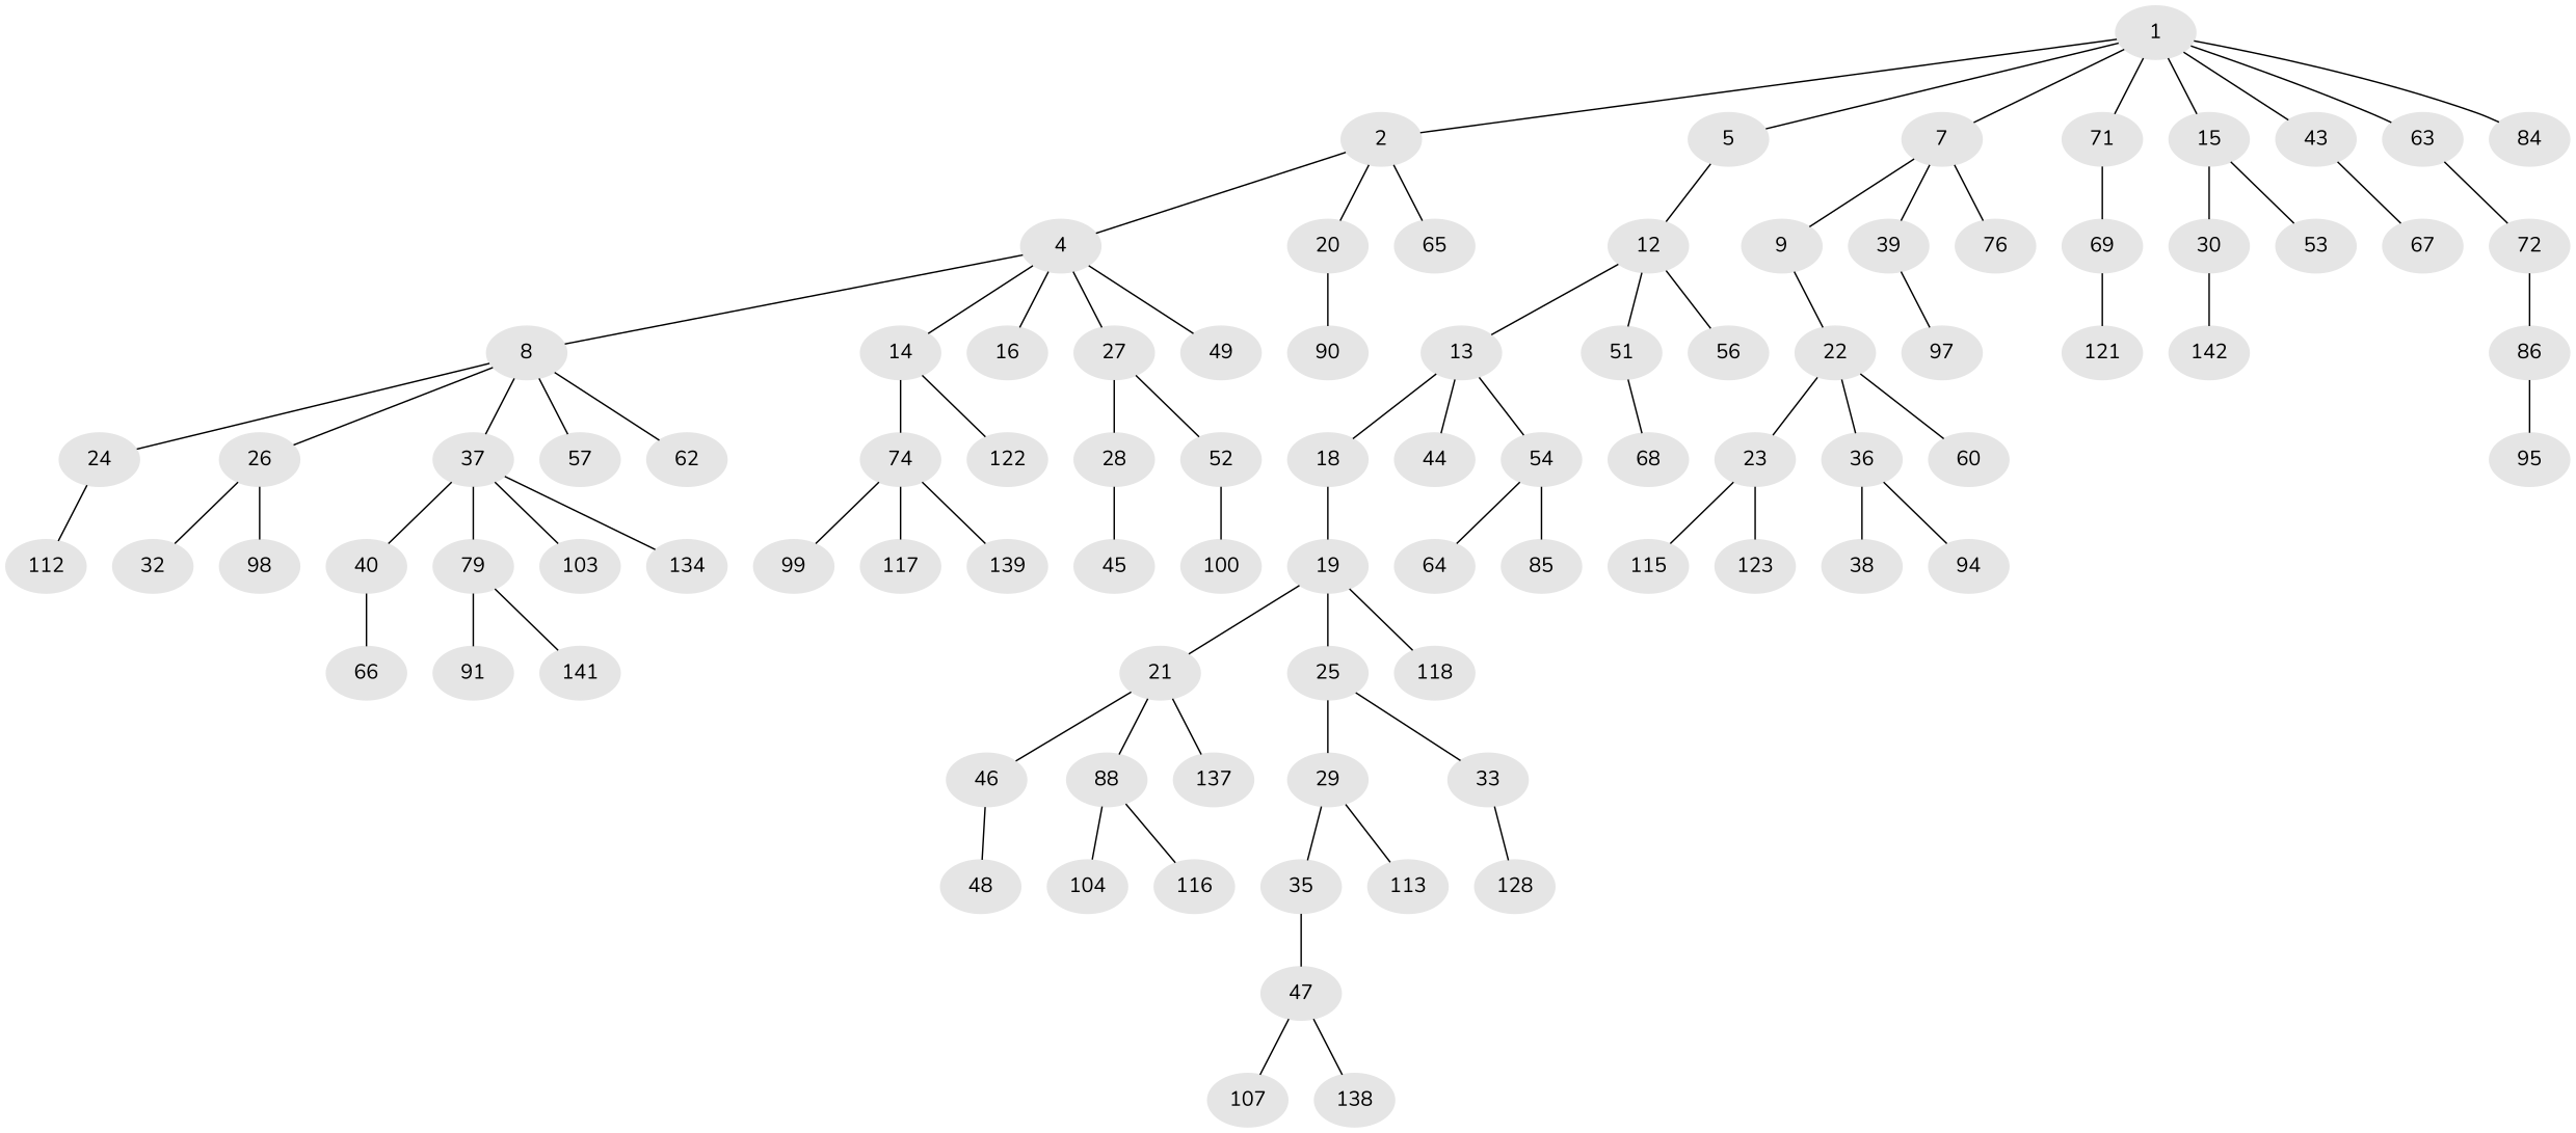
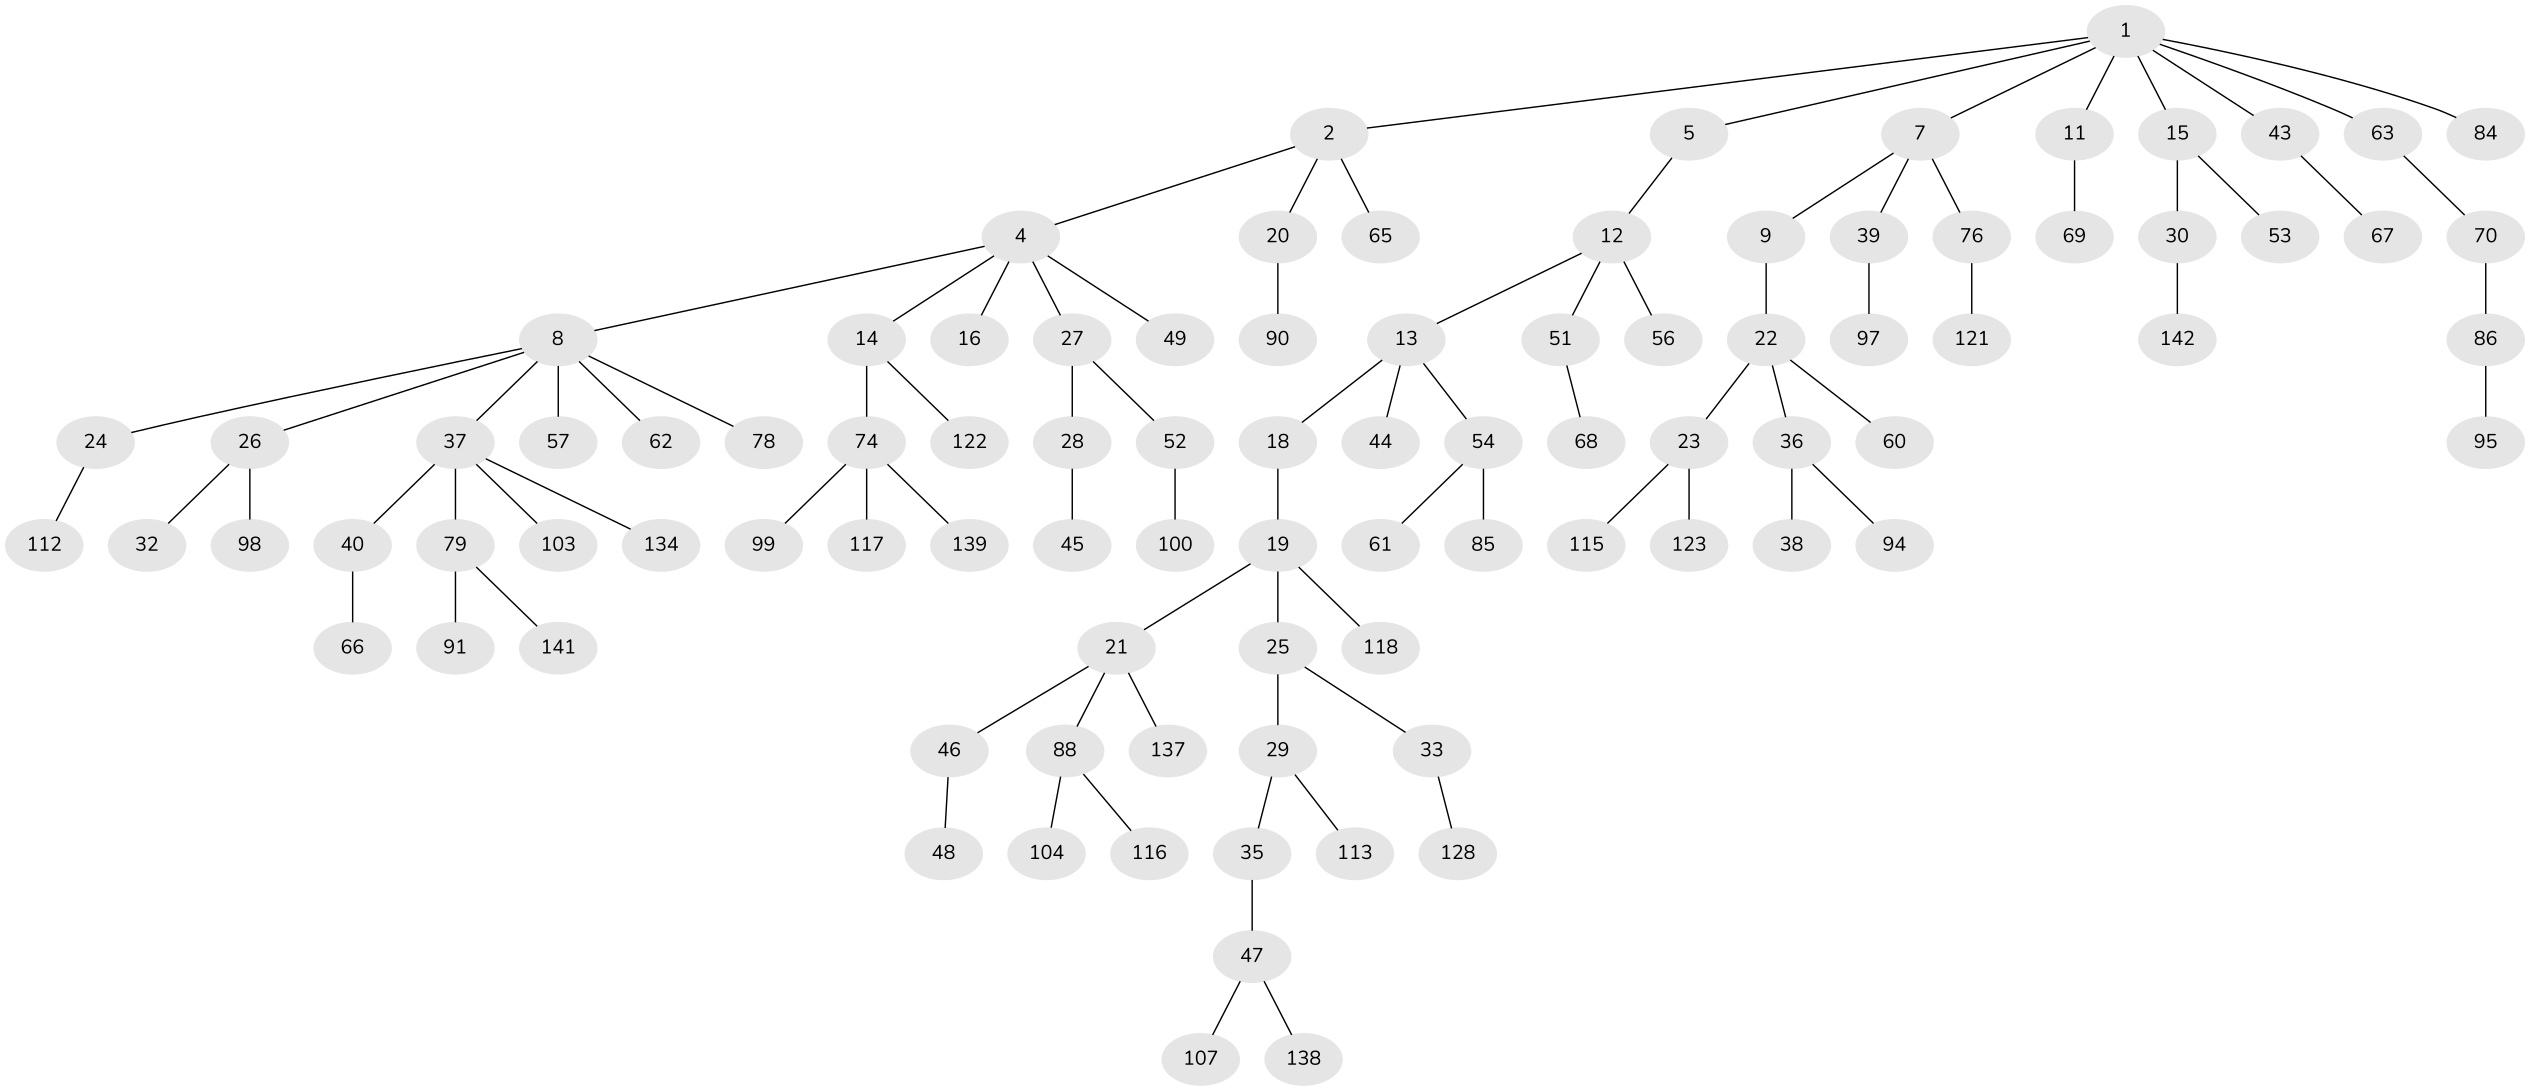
  graph {
    fontname=Nunito
    node [color=gray90 fontname=Nunito style=filled]
    edge [fontname=Nunito]
    1 [super="+3"]
    2 [super="+34"]
    5
    7 [super="+50"]
-   11 [super="+71" label=71]
+   11 [super="+71"]
    15 [super="+127"]
    43 [super="+73"]
    63
    84
    4 [super="+6"]
    20 [super="+102"]
    65 [super="+89"]
    12 [super="+17"]
    9
    39
    76
    69
    30 [super="+124"]
    53
    67 [super="+96"]
-   72
+   72 [label=70]
    8 [super="+14"]
    n23 [label=14 super="+109"]
    16 [super="+75"]
    27 [super="+105"]
    49 [super="+120"]
    90 [super="+111"]
    24
    26 [super="+55"]
    37 [super="+110"]
    57 [super="+140"]
    62
+   78
    74 [super="+130"]
    122
    28 [super="+143"]
    52 [super="+77"]
    13 [super="+106"]
    51 [super="+61"]
    56
    22 [super="+82"]
    97 [super="+132"]
    121
    112 [super="+126"]
    32 [super="+80"]
    98
    40 [super="+81"]
    79 [super="+87"]
    103 [super="+131"]
    134
    23
    36 [super="+41"]
    60
    99
    117
    139
    18 [super="+119"]
    44 [super="+114"]
    54 [super="+58"]
    68 [super="+135"]
    19 [super="+83"]
-   64
+   64 [label=61]
    85
    142
    21 [super="+31"]
    25
    118 [super="+125"]
    46 [super="+70"]
    88 [super="+129"]
    137
    29 [super="+42"]
    33
    48
    104
    116
    115
    123 [super="+133"]
    38
    94
    35 [super="+59"]
    113 [super="+136"]
    128
    45
    100
    47 [super="+92"]
    107
    138
    66 [super="+93"]
    91
    141
    86 [super="+108"]
    95 [super="+101"]
    1 -- 2
    1 -- 5
    1 -- 7
    1 -- 11
    1 -- 15
    1 -- 43
    1 -- 63
    1 -- 84
    2 -- 4
    2 -- 20
    2 -- 65
    5 -- 12
    7 -- 9
    7 -- 39
    7 -- 76
    11 -- 69
    15 -- 30
    15 -- 53
    43 -- 67
    63 -- 72
    4 -- 8
    4 -- n23
    4 -- 16
    4 -- 27
    4 -- 49
    20 -- 90
    12 -- 13
    12 -- 51
    12 -- 56
    9 -- 22
    39 -- 97
-   69 -- 121
+   76 -- 121
    30 -- 142
    72 -- 86
    8 -- 24
    8 -- 26
    8 -- 37
    8 -- 57
    8 -- 62
+   8 -- 78
    n23 -- 74
    n23 -- 122
    27 -- 28
    27 -- 52
    24 -- 112
    26 -- 32
    26 -- 98
    37 -- 40
    37 -- 79
    37 -- 103
    37 -- 134
    74 -- 99
    74 -- 117
    74 -- 139
    28 -- 45
    52 -- 100
    13 -- 18
    13 -- 44
    13 -- 54
    51 -- 68
    22 -- 23
    22 -- 36
    22 -- 60
    40 -- 66
    79 -- 91
    79 -- 141
    23 -- 115
    23 -- 123
    36 -- 38
    36 -- 94
    18 -- 19
    54 -- 64
    54 -- 85
    19 -- 21
    19 -- 25
    19 -- 118
    21 -- 46
    21 -- 88
    21 -- 137
    25 -- 29
    25 -- 33
    46 -- 48
    88 -- 104
    88 -- 116
    29 -- 35
    29 -- 113
    33 -- 128
    35 -- 47
    47 -- 107
    47 -- 138
    86 -- 95
  }
